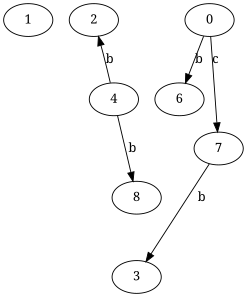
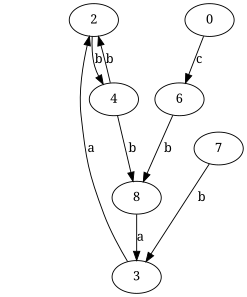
  strict digraph {
    fontname="Noto Serif"
    node [fontname="Noto Serif"]
    edge [fontname="Noto Serif"]
-   1
    2
    4
    n4 [label=8]
    3
    7
    0
    6
+   2 -> 4 [label=b]
    4 -> 2 [label=b]
    4 -> n4 [label=b]
+   n4 -> 3 [label=a]
+   3 -> 2 [label=a]
    7 -> 3 [label=b]
-   0 -> 7 [label=c]
-   0 -> 6 [label=b]
+   0 -> 6 [label=c]
+   6 -> n4 [label=b]
  }
